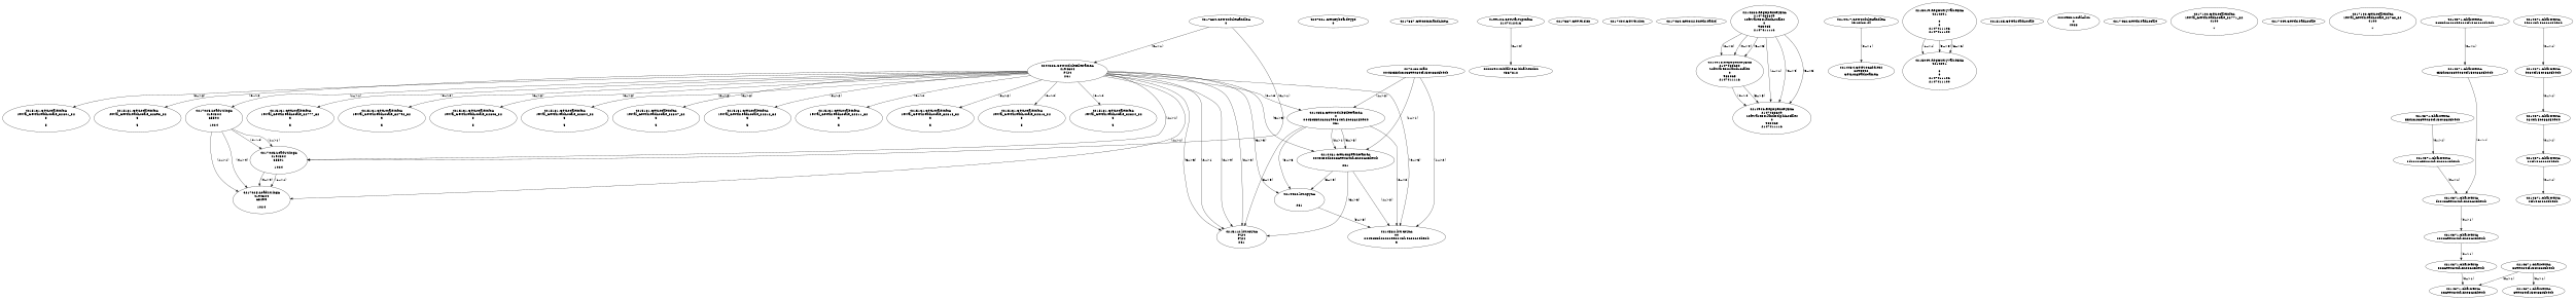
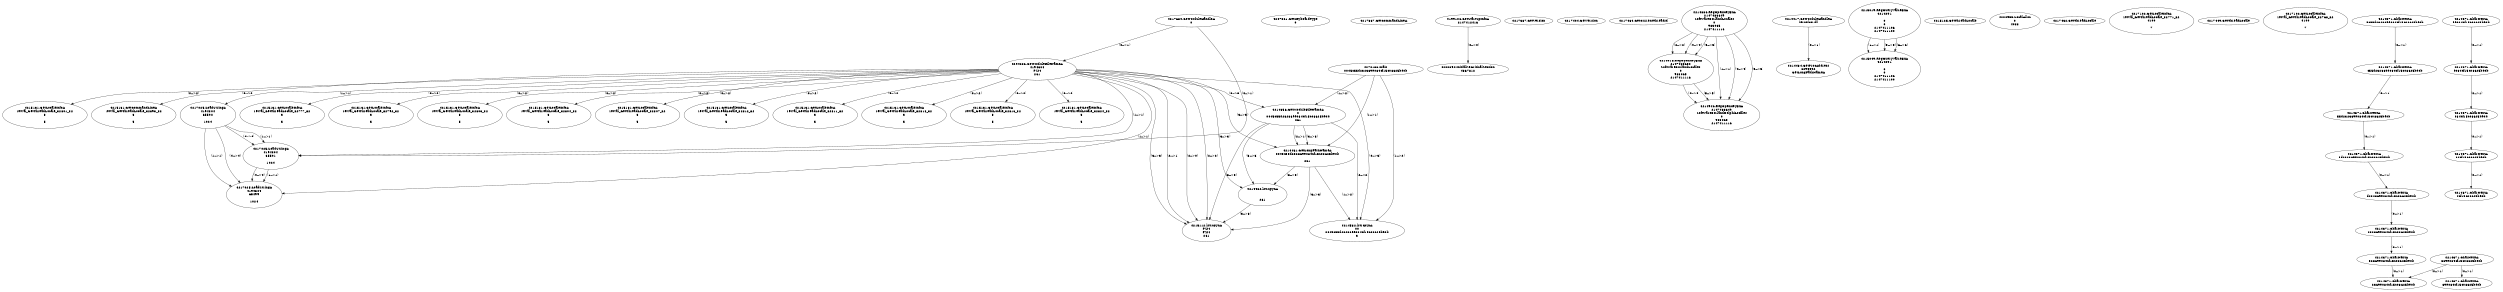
  digraph {
    n1 [label="4270136.main\n0045c55d232369e084cf15c08625be0b"]
    n2 [label="4214856.GetModuleFileNameA\n0\n0045c55d232369e084cf15c08625be0b\n261"]
    n3 [label="4214461.GetLongPathNameA\n0045c55d232369e084cf15c08625be0b\n\n261"]
    n4 [label="4214582.lstrcpynA\n00\n0045c55d232369e084cf15c08625be0b\n3"]
    n5 [label="4214482.lstrcpynA\n\n\n261"]
    n6 [label="4215112.lstrcpynA\nPZM\nPZM\n261"]
    n7 [label="4217684.GetModuleHandleA\n0"]
    n8 [label="4294286.GetModuleFileNameA\n4194304\nPZM\n261"]
    n9 [label="4217025.LoadStringA\n4194304\n65501\n\n1024"]
    n10 [label="4217025.LoadStringA\n4194304\n65502\n\n1024"]
    n11 [label="4217025.LoadStringA\n4194304\n65499\n\n1024"]
    n12 [label="4215131.GetLocaleInfoA\nretval_GetThreadLocale_32801_32\n3\n\n5"]
-   n13 [label="4215131.GetLocaleInfoA\nretval_GetThreadLocale_32893_32\n3\n\n5"]
+   n13 [label="4215131.GetCommandLineA\nretval_GetThreadLocale_32893_32\n3\n\n5"]
    n14 [label="4215131.GetLocaleInfoA\nretval_GetThreadLocale_32777_32\n3\n\n5"]
    n15 [label="4215131.GetLocaleInfoA\nretval_GetThreadLocale_32792_32\n3\n\n5"]
    n16 [label="4215131.GetLocaleInfoA\nretval_GetThreadLocale_32803_32\n3\n\n5"]
    n17 [label="4215131.GetLocaleInfoA\nretval_GetThreadLocale_32804_32\n3\n\n5"]
    n18 [label="4215131.GetLocaleInfoA\nretval_GetThreadLocale_32807_32\n3\n\n5"]
    n19 [label="4215131.GetLocaleInfoA\nretval_GetThreadLocale_32812_32\n3\n\n5"]
    n20 [label="4215131.GetLocaleInfoA\nretval_GetThreadLocale_32811_32\n3\n\n5"]
    n21 [label="4215131.GetLocaleInfoA\nretval_GetThreadLocale_32818_32\n3\n\n5"]
    n22 [label="4215131.GetLocaleInfoA\nretval_GetThreadLocale_32816_32\n3\n\n5"]
    n23 [label="4215131.GetLocaleInfoA\nretval_GetThreadLocale_32824_32\n3\n\n5"]
    n24 [label="4207361.GetKeyboardType\n0"]
    n25 [label="4217367.GetCommandLineA\n"]
    n26 [label="4199106.GetStartupInfoA\n2147412416"]
    n27 [label="4200894.InitializeCriticalSection\n4367812"]
    n28 [label="4217387.GetVersion\n"]
    n29 [label="4217404.GetVersion\n"]
    n30 [label="4217464.GetCurrentThreadId\n"]
    n31 [label="4214886.RegOpenKeyExA\n2147483649\nSoftware\Borland\Locales\n0\n983065\n2147411116"]
    n32 [label="4214916.RegOpenKeyExA\n2147483650\nSoftware\Borland\Locales\n0\n983065\n2147411116"]
    n33 [label="4214946.RegOpenKeyExA\n2147483649\nSoftware\Borland\Delphi\Locales\n0\n983065\n2147411116"]
    n34 [label="4214417.GetModuleHandleA\nkernel35.dll"]
    n35 [label="4214434.GetProcAddress\n6295592\nGetLongPathNameA"]
    n36 [label="4215019.RegQueryValueExA\n4214291\n\n0\n0\n2147411106\n2147411100"]
    n37 [label="4215049.RegQueryValueExA\n4214291\n\n0\n0\n2147411106\n2147411100"]
    n38 [label="4215125.GetThreadLocale\n"]
    n39 [label="4200955.LocalAlloc\n0\n4088"]
    n40 [label="4217432.GetThreadLocale\n"]
    n41 [label="4217102.GetLocaleInfoA\nretval_GetThreadLocale_32771_32\n4100\n\n7"]
    n42 [label="4217449.GetThreadLocale\n"]
    n43 [label="4217102.GetLocaleInfoA\nretval_GetThreadLocale_32768_32\n4100\n\n7"]
    n44 [label="4214371.CharNextA\n5c55d232369e084cf15c08625be0b"]
    n45 [label="4214371.CharNextA\nc55d232369e084cf15c08625be0b"]
    n46 [label="4214371.CharNextA\n55d232369e084cf15c08625be0b"]
    n47 [label="4214371.CharNextA\n5d232369e084cf15c08625be0b"]
    n48 [label="4214371.CharNextA\nd232369e084cf15c06625be0b"]
    n49 [label="4214371.CharNextA\n232369e084cf15c08625be0b"]
    n50 [label="4214371.CharNextA\n32369e084cf15c08625be0b"]
    n51 [label="4214371.CharNextA\n2369e084cf15c08625be0b"]
    n52 [label="4214371.CharNextA\n369e084cf15c08625be0b"]
    n53 [label="4214371.CharNextA\n69e084cf15c08625be0b"]
    n54 [label="4214371.CharNextA\n9e084cf15c08625be0b"]
    n55 [label="4214371.CharNextA\ne084cf15c08625be0b"]
    n56 [label="4214371.CharNextA\n084cf15c08625be0b"]
    n57 [label="4214371.CharNextA\n84cf15c08625be0b"]
    n58 [label="4214371.CharNextA\n4cf15c08625be0b"]
    n1 -> n2 [label="(1-->2)"]
    n1 -> n3 [label="(1-->1)"]
    n1 -> n4 [label="(1-->2)"]
    n2 -> n3 [label="(2-->1)"]
    n2 -> n3 [label="(3-->3)"]
    n2 -> n4 [label="(2-->2)"]
    n2 -> n5 [label="(3-->3)"]
    n2 -> n6 [label="(3-->3)"]
    n3 -> n4 [label="(1-->2)"]
    n3 -> n5 [label="(3-->3)"]
    n3 -> n6 [label="(3-->3)"]
-   n5 -> n4 [label="(3-->3)"]
+   n5 -> n6 [label="(3-->3)"]
    n7 -> n8 [label="(0-->1)"]
    n7 -> n9 [label="(0-->1)"]
    n8 -> n2 [label="(3-->3)"]
    n8 -> n3 [label="(3-->3)"]
    n8 -> n4 [label="(0-->3)"]
    n8 -> n5 [label="(3-->3)"]
    n8 -> n6 [label="(2-->1)"]
    n8 -> n6 [label="(2-->2)"]
    n8 -> n6 [label="(3-->3)"]
    n8 -> n6 [label="(2-->0)"]
    n8 -> n9 [label="(1-->1)"]
    n8 -> n10 [label="(1-->1)"]
    n8 -> n11 [label="(1-->1)"]
    n8 -> n12 [label="(0-->2)"]
    n8 -> n13 [label="(0-->2)"]
    n8 -> n14 [label="(0-->2)"]
    n8 -> n15 [label="(0-->2)"]
    n8 -> n16 [label="(0-->2)"]
    n8 -> n17 [label="(0-->2)"]
    n8 -> n18 [label="(0-->2)"]
    n8 -> n19 [label="(0-->2)"]
    n8 -> n20 [label="(0-->2)"]
    n8 -> n21 [label="(0-->2)"]
    n8 -> n22 [label="(0-->2)"]
    n8 -> n23 [label="(0-->2)"]
    n9 -> n11 [label="(1-->1)"]
    n9 -> n11 [label="(4-->4)"]
    n10 -> n9 [label="(1-->1)"]
    n10 -> n9 [label="(4-->4)"]
    n10 -> n11 [label="(1-->1)"]
    n10 -> n11 [label="(4-->4)"]
    n26 -> n27 [label="(0-->0)"]
    n31 -> n32 [label="(2-->2)"]
    n31 -> n32 [label="(4-->4)"]
    n31 -> n32 [label="(5-->5)"]
    n31 -> n33 [label="(1-->1)"]
    n31 -> n33 [label="(4-->4)"]
    n31 -> n33 [label="(5-->5)"]
    n32 -> n33 [label="(4-->4)"]
    n32 -> n33 [label="(5-->5)"]
    n34 -> n35 [label="(0-->1)"]
    n36 -> n37 [label="(1-->1)"]
    n36 -> n37 [label="(5-->5)"]
    n36 -> n37 [label="(6-->6)"]
    n44 -> n45 [label="(0-->1)"]
-   n45 -> n48 [label="(0-->1)"]
+   n45 -> n46 [label="(0-->1)"]
    n46 -> n47 [label="(0-->1)"]
    n47 -> n48 [label="(0-->1)"]
    n48 -> n49 [label="(0-->1)"]
    n49 -> n50 [label="(0-->1)"]
    n50 -> n51 [label="(0-->1)"]
    n52 -> n51 [label="(0-->1)"]
    n52 -> n53 [label="(0-->1)"]
    n54 -> n55 [label="(0-->1)"]
    n55 -> n56 [label="(0-->1)"]
    n56 -> n57 [label="(0-->1)"]
    n57 -> n58 [label="(0-->1)"]
  }
